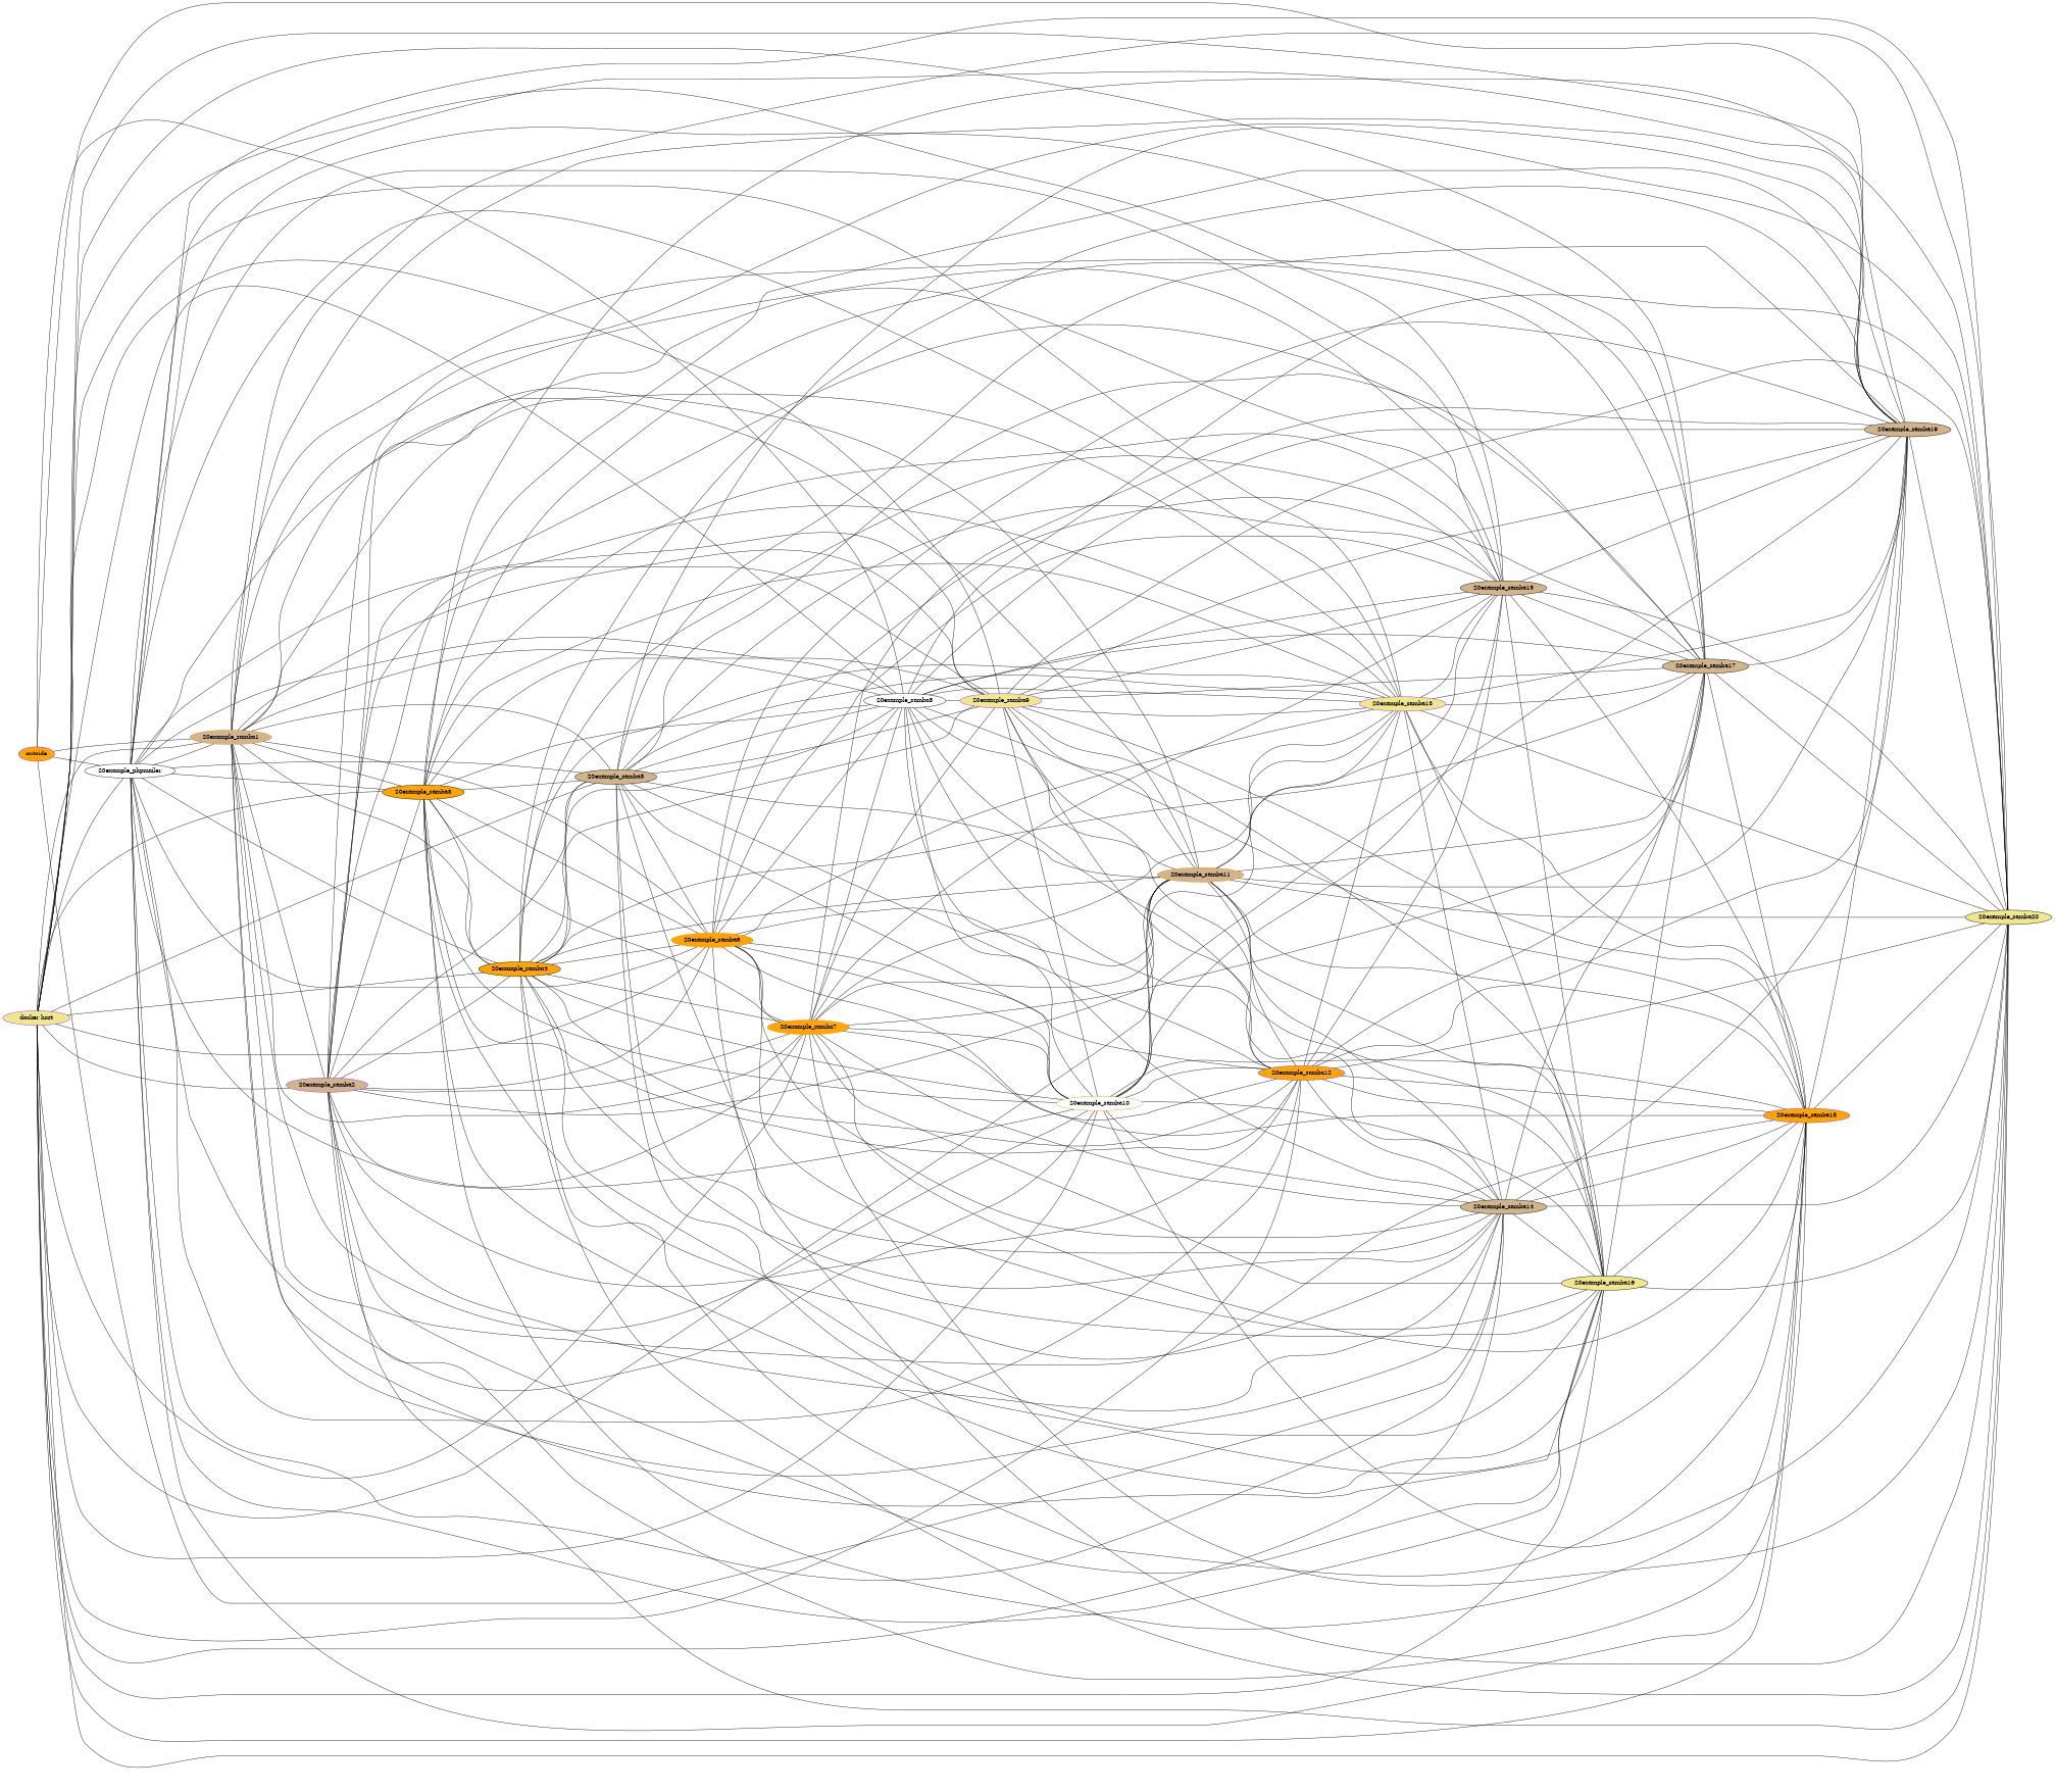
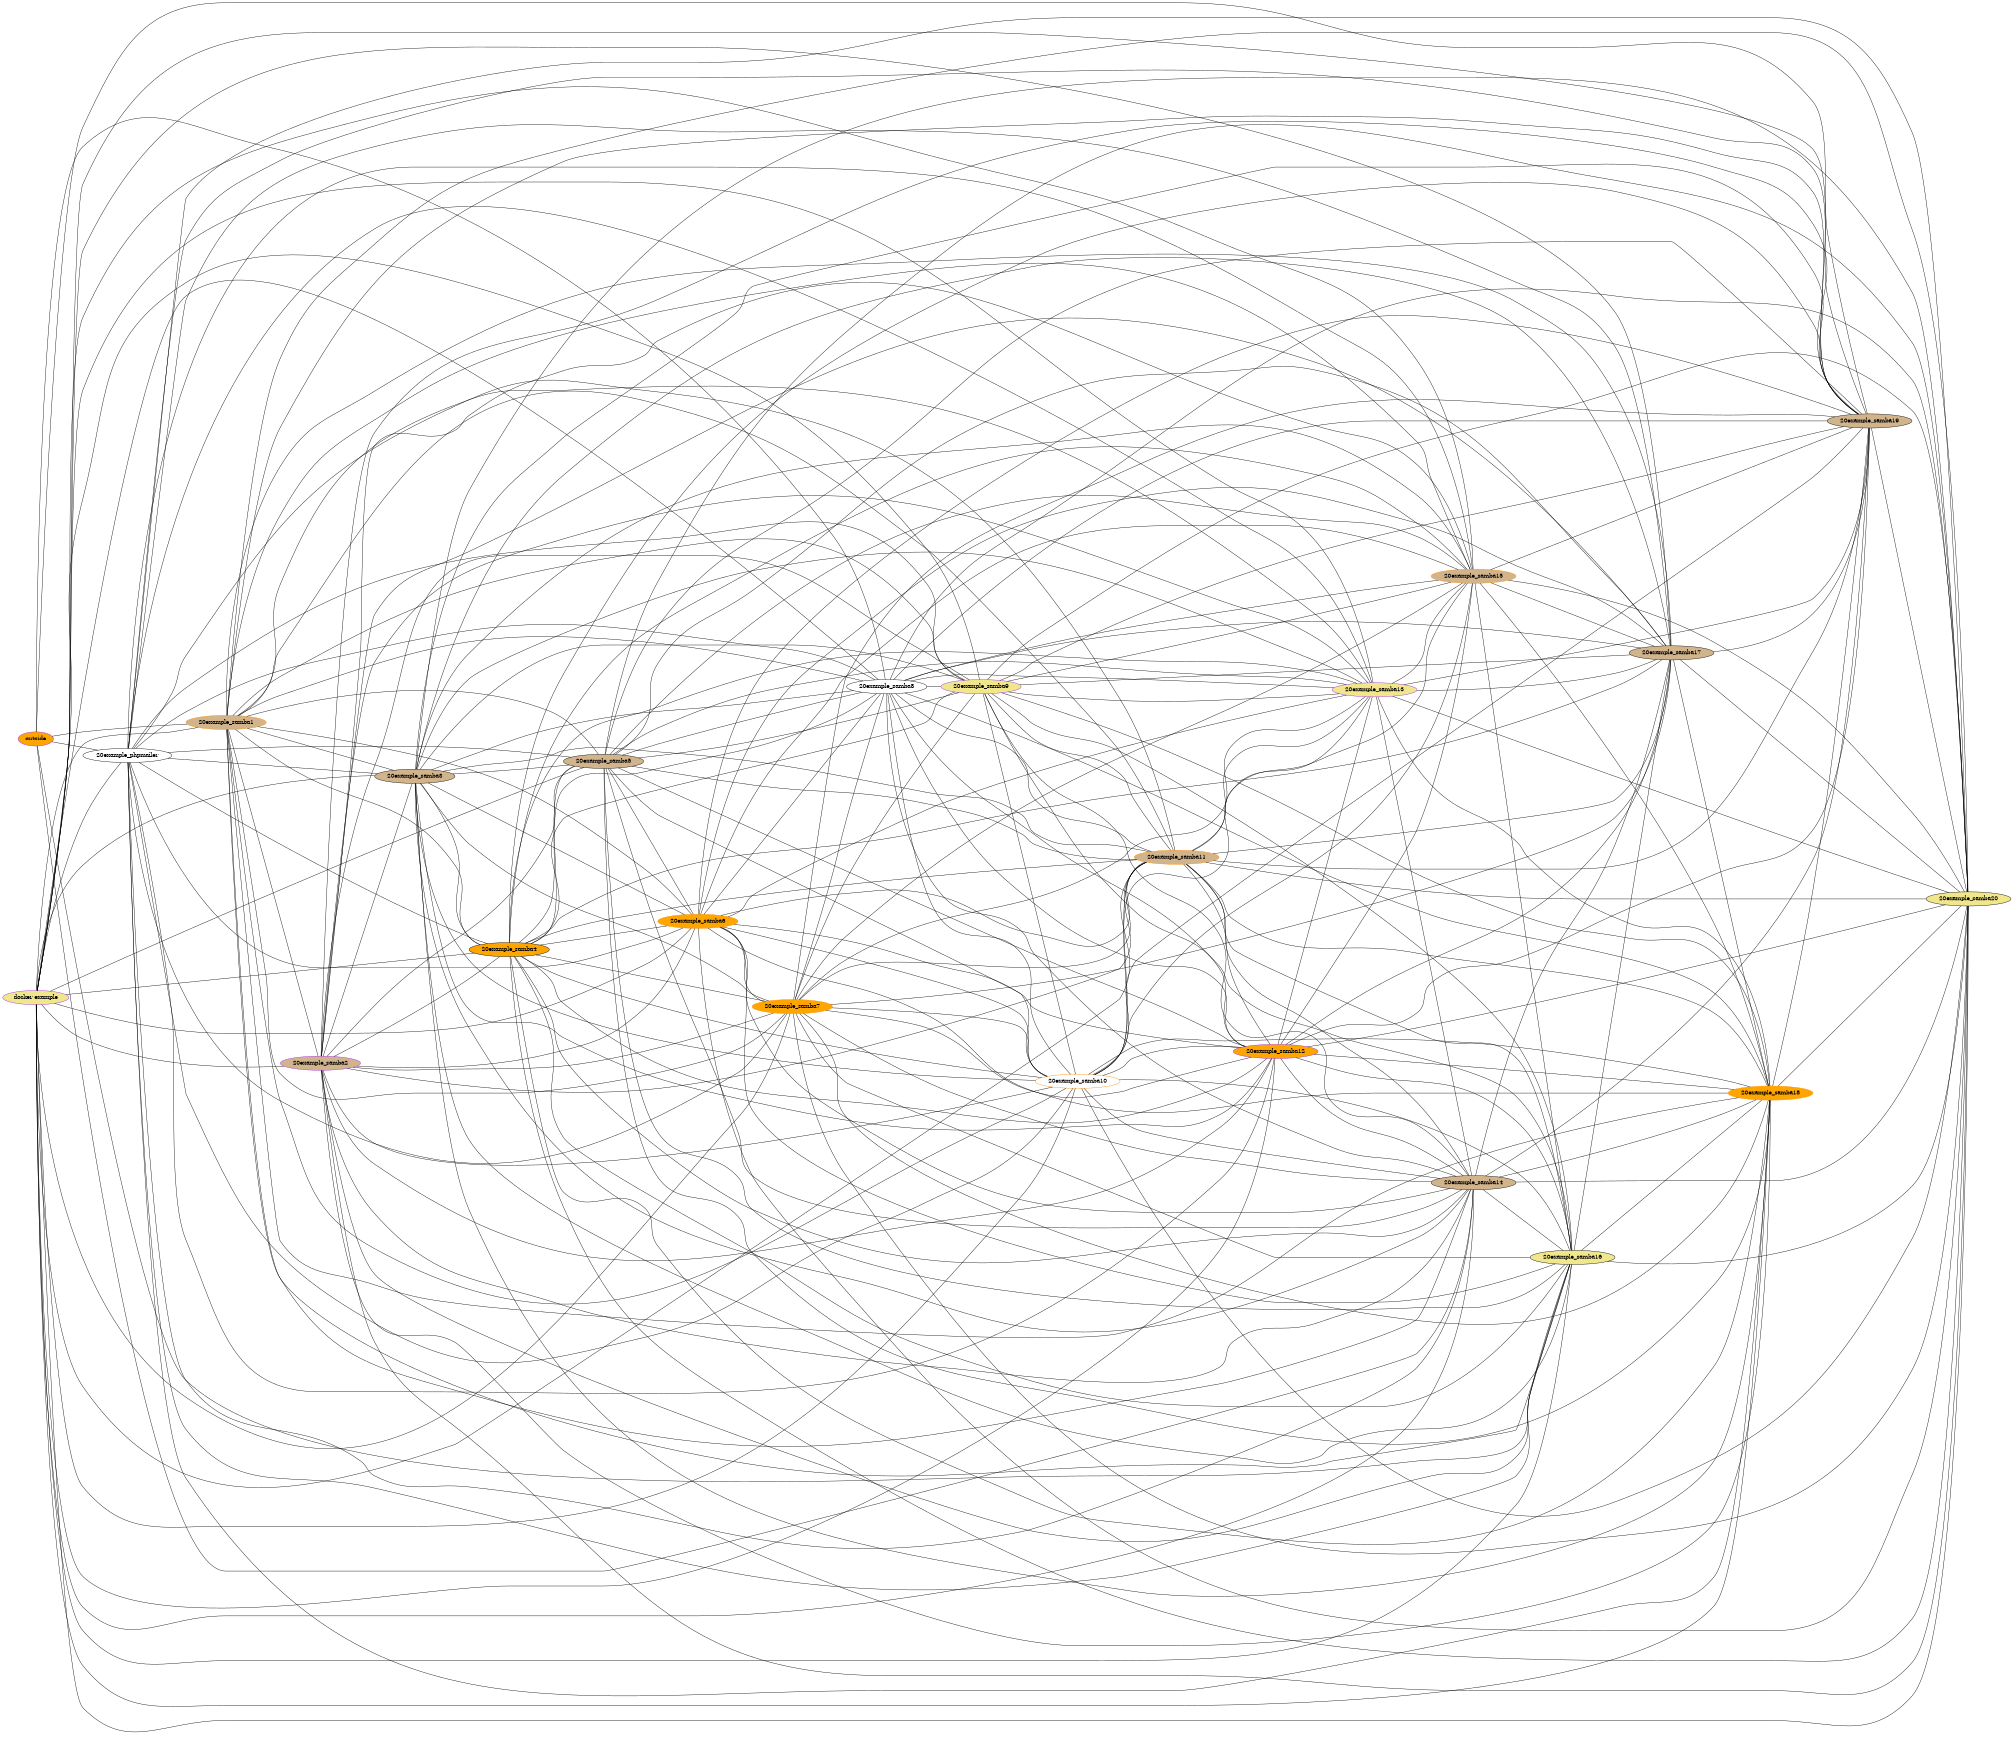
  graph {
    rankdir=LR
    node [color=black fillcolor=tan style=filled]
    edge [contstraint=false]
    outside [color=purple fillcolor=orange]
    "20example_phpmailer" [fillcolor=white]
    "20example_samba8" [fillcolor=white]
    "20example_samba19"
    "20example_samba1" [color=darkorange]
-   "20example_samba3" [fillcolor=orange]
+   "20example_samba3"
    "20example_samba4" [fillcolor=orange]
    "20example_samba5"
    "20example_samba6" [color=darkorange fillcolor=orange]
    "20example_samba7" [color=darkorange fillcolor=orange]
    "20example_samba9" [color=purple fillcolor=khaki]
    "20example_samba10" [color=darkorange fillcolor=white]
    "20example_samba11" [color=darkorange]
    "20example_samba12" [color=purple fillcolor=orange]
    "20example_samba13" [color=purple fillcolor=khaki]
    "20example_samba14"
-   "20example_samba15"
+   "20example_samba15" [color=darkorange]
    "20example_samba16" [fillcolor=khaki]
    "20example_samba17"
-   "20example_samba18" [color=purple fillcolor=orange]
+   "20example_samba18" [color=darkorange fillcolor=orange]
    "20example_samba20" [fillcolor=khaki]
-   "docker host" [color=purple fillcolor=khaki]
+   "docker host" [color=purple fillcolor=khaki label="docker example"]
    "20example_samba2" [color=purple]
    outside -- "20example_phpmailer"
    outside -- "20example_samba8"
    outside -- "20example_samba19"
    "20example_phpmailer" -- "20example_samba8"
    "20example_phpmailer" -- "20example_samba19"
-   "20example_phpmailer" -- "20example_samba1"
    "20example_phpmailer" -- "20example_samba3"
    "20example_phpmailer" -- "20example_samba4"
    "20example_phpmailer" -- "20example_samba5"
    "20example_phpmailer" -- "20example_samba6"
    "20example_phpmailer" -- "20example_samba7"
    "20example_phpmailer" -- "20example_samba9"
    "20example_phpmailer" -- "20example_samba10"
    "20example_phpmailer" -- "20example_samba11"
    "20example_phpmailer" -- "20example_samba12"
    "20example_phpmailer" -- "20example_samba13"
    "20example_phpmailer" -- "20example_samba14"
    "20example_phpmailer" -- "20example_samba15"
    "20example_phpmailer" -- "20example_samba16"
    "20example_phpmailer" -- "20example_samba17"
    "20example_phpmailer" -- "20example_samba18"
    "20example_phpmailer" -- "20example_samba20"
    "20example_samba8" -- "20example_samba19"
    "20example_samba8" -- "20example_samba9"
    "20example_samba8" -- "20example_samba10"
    "20example_samba8" -- "20example_samba11"
    "20example_samba8" -- "20example_samba12"
    "20example_samba8" -- "20example_samba13"
    "20example_samba8" -- "20example_samba14"
    "20example_samba8" -- "20example_samba15"
    "20example_samba8" -- "20example_samba16"
    "20example_samba8" -- "20example_samba17"
    "20example_samba8" -- "20example_samba18"
    "20example_samba8" -- "20example_samba20"
    "20example_samba19" -- "20example_samba20"
    "20example_samba1" -- outside
    "20example_samba1" -- "20example_samba8"
    "20example_samba1" -- "20example_samba19"
    "20example_samba1" -- "20example_samba3"
    "20example_samba1" -- "20example_samba4"
    "20example_samba1" -- "20example_samba5"
    "20example_samba1" -- "20example_samba6"
    "20example_samba1" -- "20example_samba7"
    "20example_samba1" -- "20example_samba9"
    "20example_samba1" -- "20example_samba10"
    "20example_samba1" -- "20example_samba11"
    "20example_samba1" -- "20example_samba13"
    "20example_samba1" -- "20example_samba14"
    "20example_samba1" -- "20example_samba15"
    "20example_samba1" -- "20example_samba16"
    "20example_samba1" -- "20example_samba17"
    "20example_samba1" -- "20example_samba18"
    "20example_samba1" -- "20example_samba20"
    "20example_samba1" -- "20example_samba2"
    "20example_samba3" -- "20example_samba8"
    "20example_samba3" -- "20example_samba19"
    "20example_samba3" -- "20example_samba4"
    "20example_samba3" -- "20example_samba5"
    "20example_samba3" -- "20example_samba6"
    "20example_samba3" -- "20example_samba7"
    "20example_samba3" -- "20example_samba9"
    "20example_samba3" -- "20example_samba10"
+   "20example_samba3" -- "20example_samba11"
    "20example_samba3" -- "20example_samba12"
    "20example_samba3" -- "20example_samba13"
    "20example_samba3" -- "20example_samba14"
    "20example_samba3" -- "20example_samba15"
    "20example_samba3" -- "20example_samba16"
    "20example_samba3" -- "20example_samba17"
    "20example_samba3" -- "20example_samba18"
    "20example_samba3" -- "20example_samba20"
    "20example_samba4" -- "20example_samba8"
    "20example_samba4" -- "20example_samba19"
    "20example_samba4" -- "20example_samba5"
    "20example_samba4" -- "20example_samba6"
    "20example_samba4" -- "20example_samba7"
    "20example_samba4" -- "20example_samba9"
    "20example_samba4" -- "20example_samba10"
    "20example_samba4" -- "20example_samba11"
    "20example_samba4" -- "20example_samba12"
    "20example_samba4" -- "20example_samba13"
    "20example_samba4" -- "20example_samba14"
    "20example_samba4" -- "20example_samba15"
    "20example_samba4" -- "20example_samba16"
    "20example_samba4" -- "20example_samba17"
    "20example_samba4" -- "20example_samba18"
    "20example_samba4" -- "20example_samba20"
    "20example_samba5" -- "20example_samba8"
    "20example_samba5" -- "20example_samba19"
    "20example_samba5" -- "20example_samba6"
    "20example_samba5" -- "20example_samba9"
    "20example_samba5" -- "20example_samba10"
    "20example_samba5" -- "20example_samba11"
    "20example_samba5" -- "20example_samba12"
    "20example_samba5" -- "20example_samba13"
    "20example_samba5" -- "20example_samba14"
    "20example_samba5" -- "20example_samba15"
    "20example_samba5" -- "20example_samba16"
    "20example_samba5" -- "20example_samba17"
    "20example_samba5" -- "20example_samba18"
    "20example_samba5" -- "20example_samba20"
    "20example_samba6" -- "20example_samba8"
    "20example_samba6" -- "20example_samba19"
    "20example_samba6" -- "20example_samba7"
    "20example_samba6" -- "20example_samba10"
    "20example_samba6" -- "20example_samba11"
    "20example_samba6" -- "20example_samba12"
    "20example_samba6" -- "20example_samba13"
    "20example_samba6" -- "20example_samba14"
    "20example_samba6" -- "20example_samba15"
    "20example_samba6" -- "20example_samba16"
    "20example_samba6" -- "20example_samba17"
    "20example_samba6" -- "20example_samba18"
    "20example_samba6" -- "20example_samba20"
    "20example_samba7" -- "20example_samba8"
    "20example_samba7" -- "20example_samba19"
    "20example_samba7" -- "20example_samba9"
    "20example_samba7" -- "20example_samba10"
    "20example_samba7" -- "20example_samba11"
    "20example_samba7" -- "20example_samba12"
    "20example_samba7" -- "20example_samba13"
    "20example_samba7" -- "20example_samba14"
    "20example_samba7" -- "20example_samba15"
    "20example_samba7" -- "20example_samba16"
    "20example_samba7" -- "20example_samba17"
    "20example_samba7" -- "20example_samba18"
    "20example_samba7" -- "20example_samba20"
    "20example_samba9" -- "20example_samba19"
    "20example_samba9" -- "20example_samba10"
    "20example_samba9" -- "20example_samba11"
    "20example_samba9" -- "20example_samba12"
    "20example_samba9" -- "20example_samba13"
    "20example_samba9" -- "20example_samba14"
    "20example_samba9" -- "20example_samba15"
    "20example_samba9" -- "20example_samba16"
    "20example_samba9" -- "20example_samba17"
    "20example_samba9" -- "20example_samba18"
    "20example_samba9" -- "20example_samba20"
    "20example_samba10" -- "20example_samba19"
    "20example_samba10" -- "20example_samba11"
    "20example_samba10" -- "20example_samba12"
    "20example_samba10" -- "20example_samba13"
    "20example_samba10" -- "20example_samba14"
    "20example_samba10" -- "20example_samba15"
    "20example_samba10" -- "20example_samba16"
    "20example_samba10" -- "20example_samba18"
    "20example_samba10" -- "20example_samba20"
    "20example_samba11" -- "20example_samba19"
    "20example_samba11" -- "20example_samba12"
    "20example_samba11" -- "20example_samba13"
    "20example_samba11" -- "20example_samba14"
    "20example_samba11" -- "20example_samba15"
    "20example_samba11" -- "20example_samba16"
    "20example_samba11" -- "20example_samba17"
    "20example_samba11" -- "20example_samba18"
    "20example_samba11" -- "20example_samba20"
    "20example_samba12" -- "20example_samba19"
    "20example_samba12" -- "20example_samba13"
    "20example_samba12" -- "20example_samba14"
    "20example_samba12" -- "20example_samba15"
    "20example_samba12" -- "20example_samba16"
    "20example_samba12" -- "20example_samba17"
    "20example_samba12" -- "20example_samba18"
    "20example_samba12" -- "20example_samba20"
    "20example_samba13" -- "20example_samba19"
    "20example_samba13" -- "20example_samba14"
    "20example_samba13" -- "20example_samba15"
-   "20example_samba13" -- "20example_samba16"
+   outside -- "20example_samba16"
    "20example_samba13" -- "20example_samba17"
    "20example_samba13" -- "20example_samba18"
    "20example_samba13" -- "20example_samba20"
    "20example_samba14" -- outside
    "20example_samba14" -- "20example_samba19"
    "20example_samba14" -- "20example_samba16"
    "20example_samba14" -- "20example_samba17"
    "20example_samba14" -- "20example_samba18"
    "20example_samba14" -- "20example_samba20"
    "20example_samba15" -- "20example_samba19"
    "20example_samba15" -- "20example_samba16"
    "20example_samba15" -- "20example_samba17"
    "20example_samba15" -- "20example_samba18"
    "20example_samba15" -- "20example_samba20"
    "20example_samba16" -- "20example_samba17"
    "20example_samba16" -- "20example_samba18"
    "20example_samba16" -- "20example_samba20"
    "20example_samba17" -- "20example_samba19"
    "20example_samba17" -- "20example_samba18"
    "20example_samba17" -- "20example_samba20"
    "20example_samba18" -- "20example_samba19"
    "20example_samba18" -- "20example_samba20"
    "docker host" -- "20example_phpmailer"
    "docker host" -- "20example_samba8"
    "docker host" -- "20example_samba19"
    "docker host" -- "20example_samba1"
    "docker host" -- "20example_samba3"
    "docker host" -- "20example_samba4"
    "docker host" -- "20example_samba5"
    "docker host" -- "20example_samba6"
    "docker host" -- "20example_samba7"
    "docker host" -- "20example_samba9"
    "docker host" -- "20example_samba10"
    "docker host" -- "20example_samba11"
    "docker host" -- "20example_samba12"
    "docker host" -- "20example_samba13"
    "docker host" -- "20example_samba14"
    "docker host" -- "20example_samba15"
    "docker host" -- "20example_samba16"
    "docker host" -- "20example_samba17"
    "docker host" -- "20example_samba18"
    "docker host" -- "20example_samba20"
    "docker host" -- "20example_samba2"
    "20example_samba2" -- "20example_samba19"
    "20example_samba2" -- "20example_samba3"
    "20example_samba2" -- "20example_samba4"
    "20example_samba2" -- "20example_samba5"
    "20example_samba2" -- "20example_samba6"
    "20example_samba2" -- "20example_samba7"
    "20example_samba2" -- "20example_samba9"
    "20example_samba2" -- "20example_samba10"
    "20example_samba2" -- "20example_samba11"
    "20example_samba2" -- "20example_samba12"
    "20example_samba2" -- "20example_samba13"
    "20example_samba2" -- "20example_samba14"
    "20example_samba2" -- "20example_samba15"
    "20example_samba2" -- "20example_samba16"
    "20example_samba2" -- "20example_samba17"
    "20example_samba2" -- "20example_samba18"
    "20example_samba2" -- "20example_samba20"
  }
